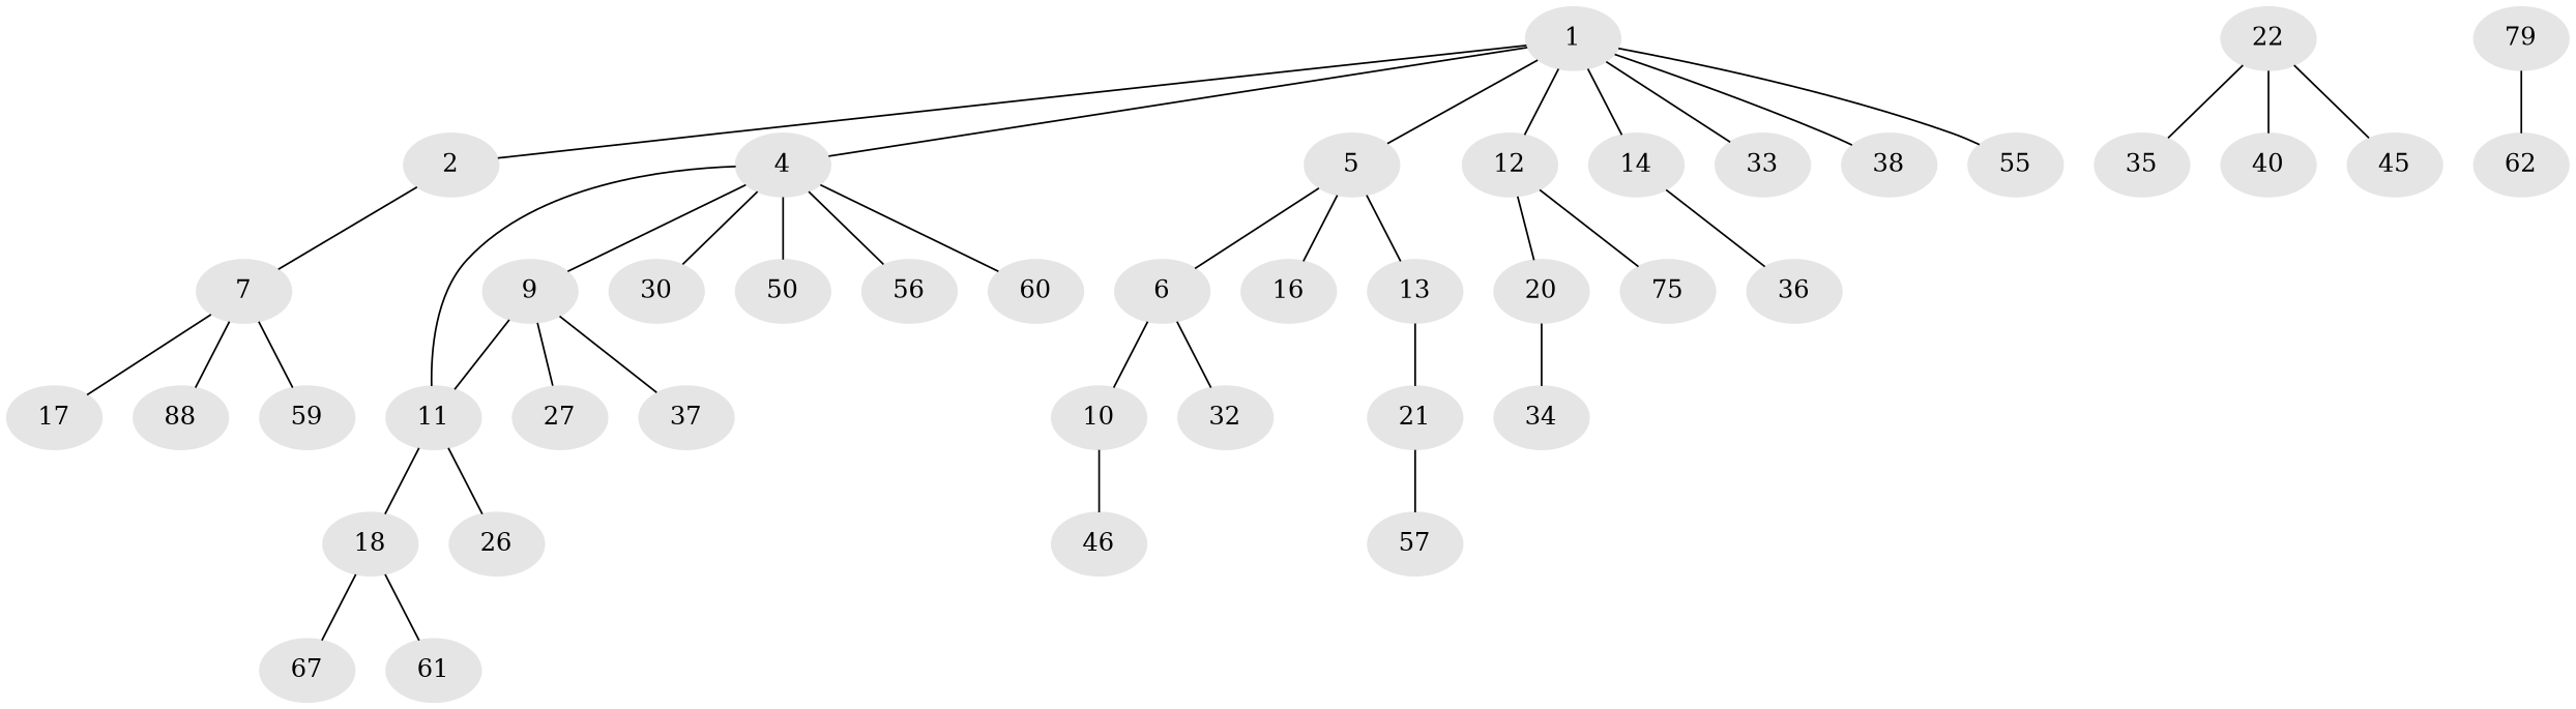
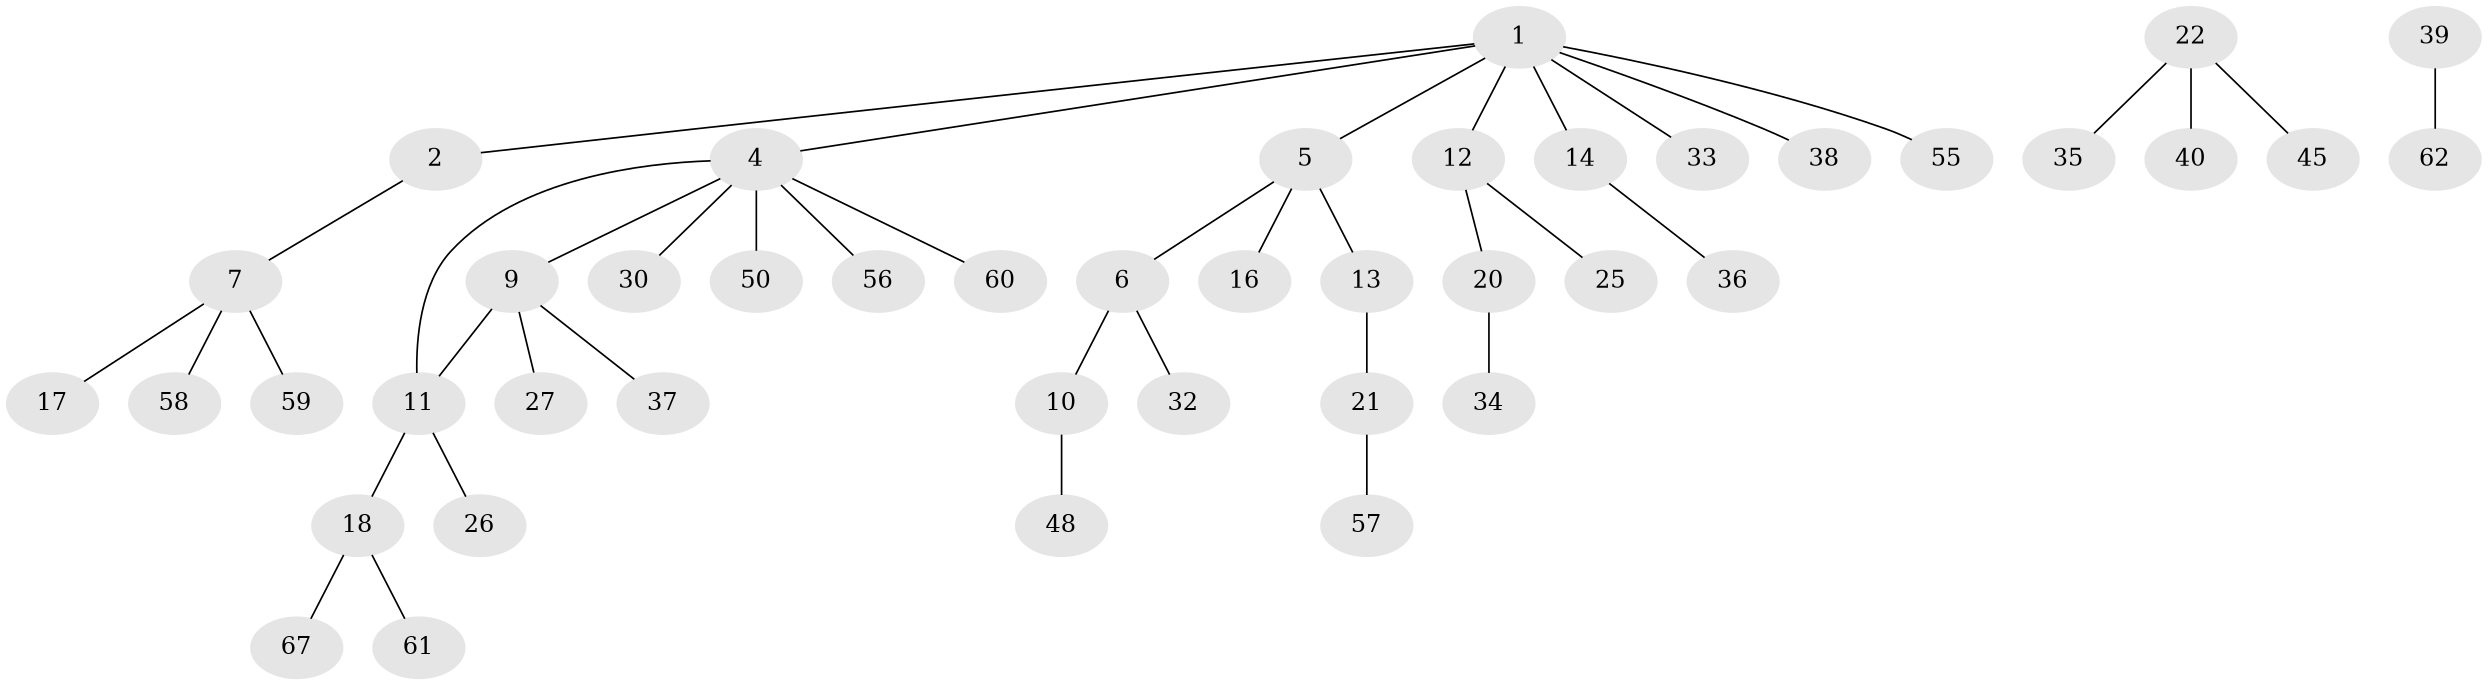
  graph {
    node [color=gray90 style=filled]
    1 [super="+3"]
    2
    4 [super="+8"]
    5
    12 [super="+23"]
    14 [super="+27"]
    33 [super="+34"]
    38
    55
    7 [super="+19"]
    9
    11 [super="+41"]
    30
    50 [super="+54"]
    56
    60
    6 [super="+15"]
    16 [super="+48"]
    13 [super="+44"]
    20 [super="+24"]
-   25 [label=75]
+   25
    36
    17 [super="+42"]
-   58 [label=88]
+   58
    59
    n26 [label=27]
    37
    18 [super="+43"]
    26
    10 [super="+51"]
    32
-   46
+   46 [label=48]
    21
    22 [super="+28"]
    35
    40
    45 [super="+49"]
-   39 [super="+53" label=79]
+   39 [super="+53"]
    62
    n40 [label=67]
    61
    n42 [label=34 super="+52"]
    57
    1 -- 2
    1 -- 4
    1 -- 5
    1 -- 12
    1 -- 14
    1 -- 33
    1 -- 38
    1 -- 55
    2 -- 7
    4 -- 9
    4 -- 11
    4 -- 30
    4 -- 50
    4 -- 56
    4 -- 60
    5 -- 6
    5 -- 16
    5 -- 13
    12 -- 20
    12 -- 25
    14 -- 36
    7 -- 17
    7 -- 58
    7 -- 59
    9 -- 11
    9 -- n26
    9 -- 37
    11 -- 18
    11 -- 26
    6 -- 10
    6 -- 32
    13 -- 21
    20 -- n42
    18 -- n40
    18 -- 61
    10 -- 46
    21 -- 57
    22 -- 35
    22 -- 40
    22 -- 45
    39 -- 62
  }
